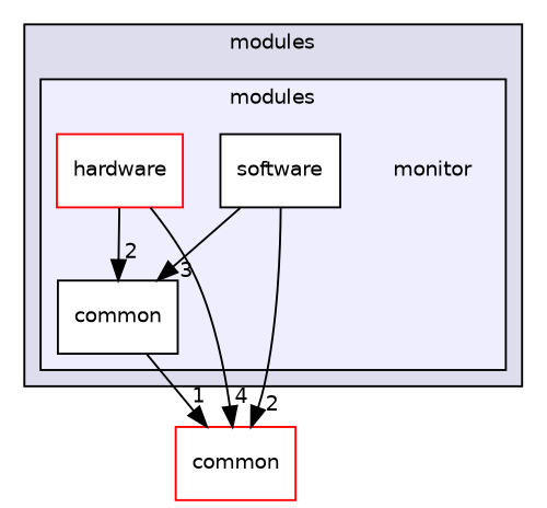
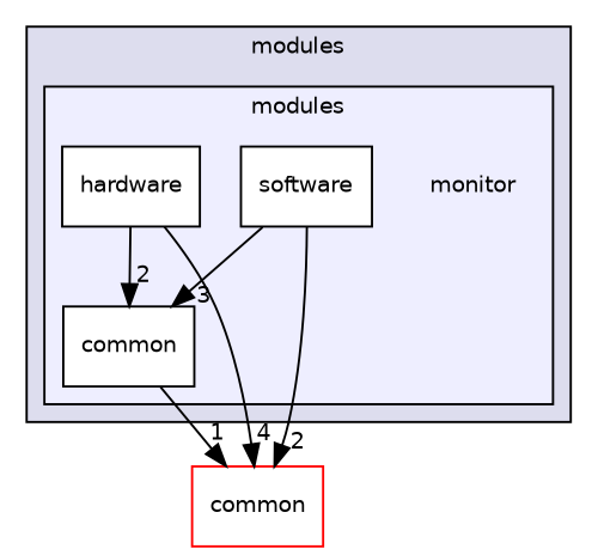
  digraph {
    compound=true
    node [fontname=Helvetica fontsize=10 shape=box color=black fillcolor=white style=filled]
    edge [headlabel=2 labeldistance=1.5 labelfontname=Helvetica labelfontsize=10]
    n1 [label=monitor shape=plaintext color="" fillcolor="" style=""]
    n2 [label=common]
-   n3 [color=red label=hardware]
+   n3 [label=hardware]
    n4 [label=software]
    n5 [color=red label=common]
    subgraph cluster_1 {
      bgcolor="#ddddee"
      fontname=Helvetica
      fontsize=10
      label=modules
      pencolor=black
      subgraph cluster_2 {
        bgcolor="#eeeeff"
        fontname=Helvetica
        fontsize=10
        pencolor=black
        n1
        n2
        n3
        n4
      }
    }
    n2 -> n5 [headlabel=1]
    n3 -> n2
    n3 -> n5 [headlabel=4]
    n4 -> n2 [headlabel=3]
    n4 -> n5
  }
